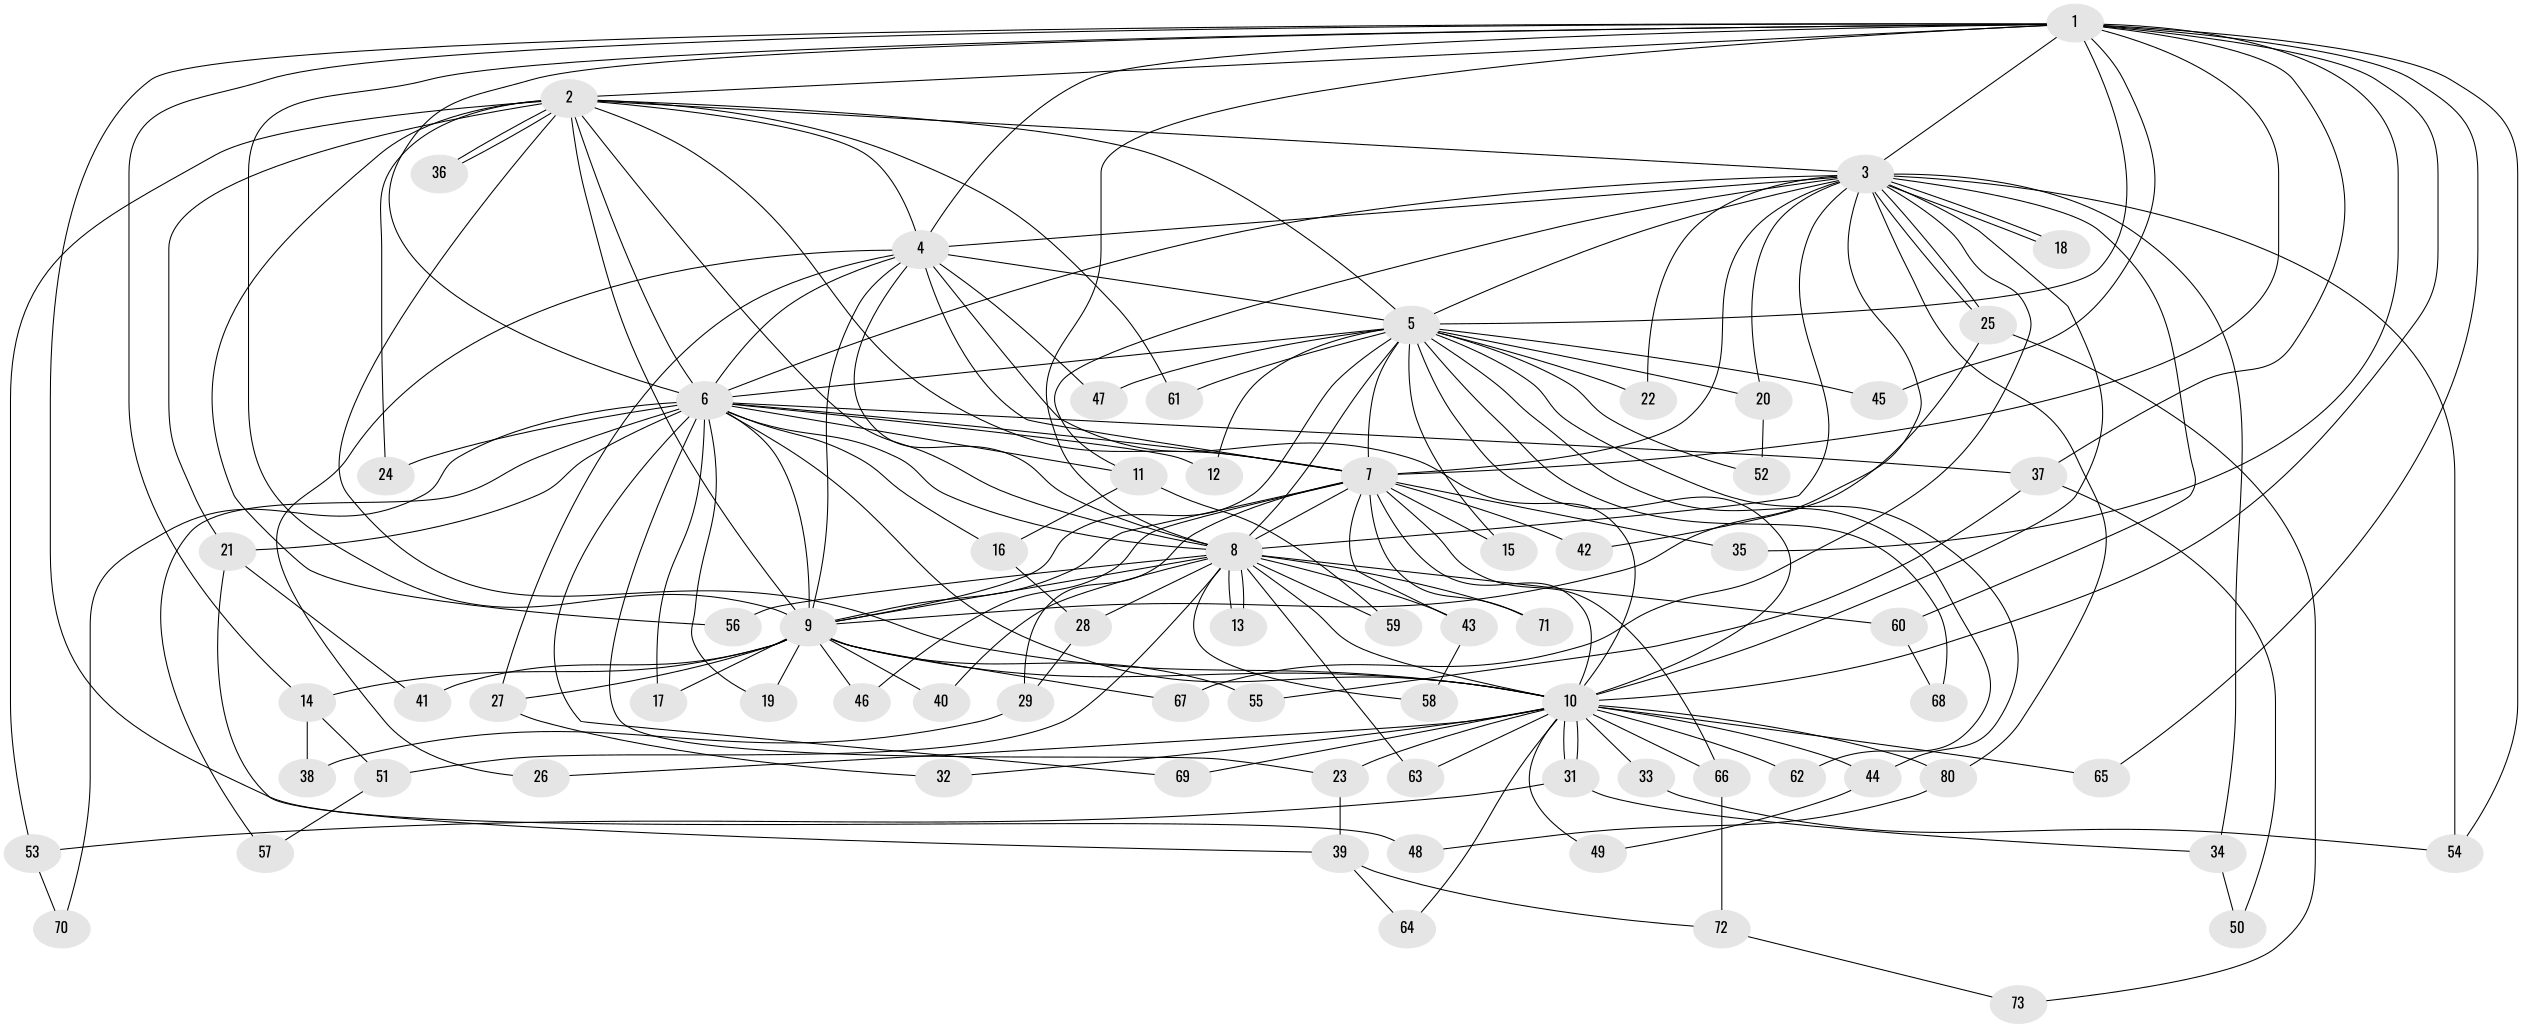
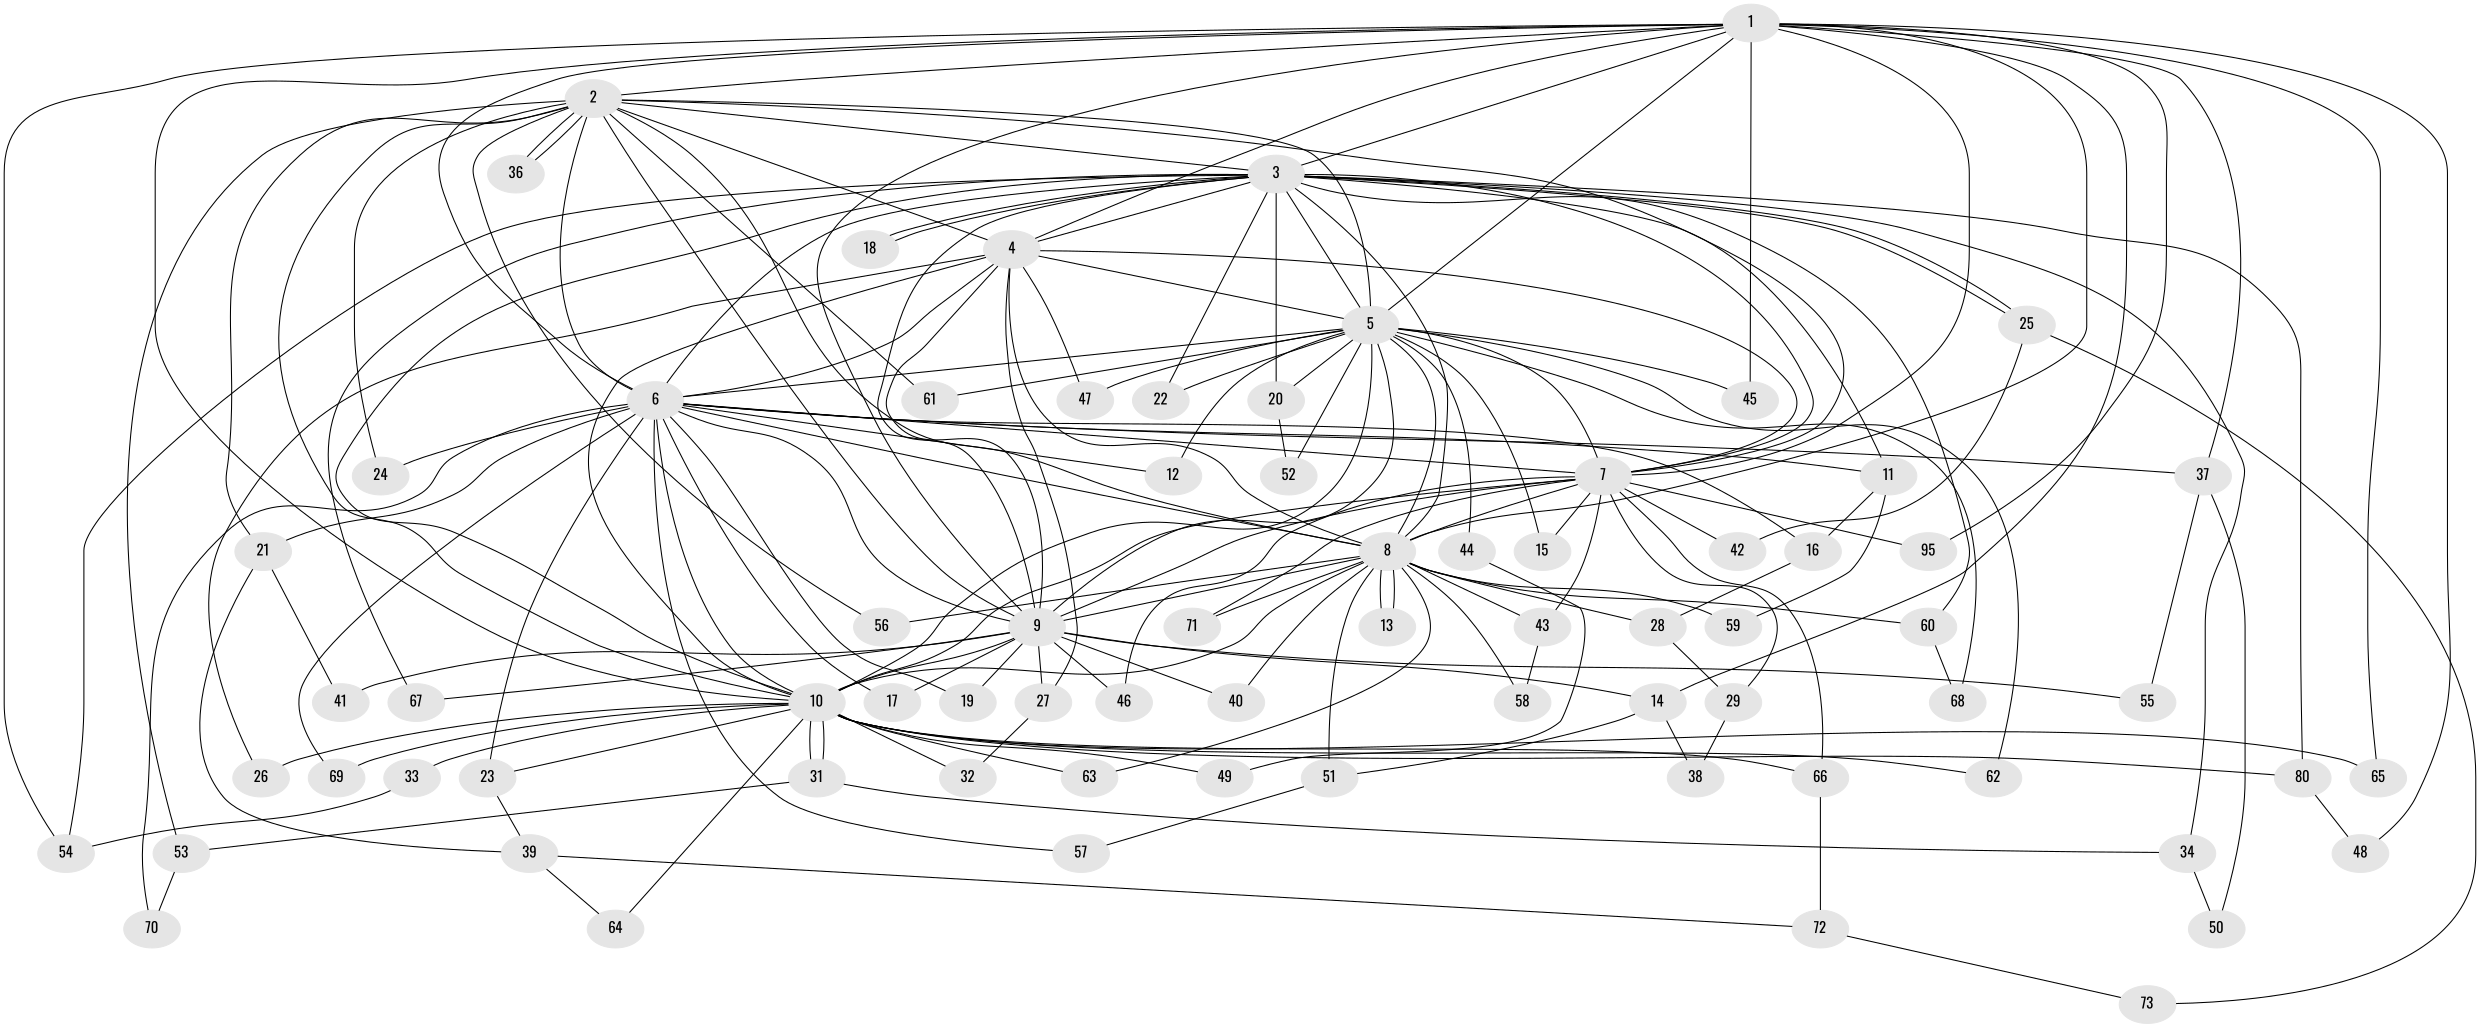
  graph {
    fontname=Oswald
    node [color=gray90 fontname=Oswald style=filled]
    edge [fontname=Oswald]
    1
    2
    3
    4
    5
    6
    7
    8
    9
    10
    14
-   35
+   35 [label=95]
    37
    45
    48
    54
    65
    21
    24
    36
    53
    56
    61
    11
    18
    20
    22
    25
    n29 [label=80]
    34
    60
    67
    26
    27
    47
    12
    15
    44
    52
    62
    68
    16
    17
    19
    23
    57
    69
    70
    29
    42
    43
    46
    66
    71
    13
    28
    40
    51
    58
    59
    63
    41
    55
    33
    31
    32
    49
    64
    38
    50
    39
    73
    72
    1 -- 2
    1 -- 3
    1 -- 4
    1 -- 5
    1 -- 6
    1 -- 7
    1 -- 8
    1 -- 9
    1 -- 10
    1 -- 14
    1 -- 35
    1 -- 37
    1 -- 45
    1 -- 48
    1 -- 54
    1 -- 65
    2 -- 3
    2 -- 4
    2 -- 5
    2 -- 6
    2 -- 7
    2 -- 8
    2 -- 9
    2 -- 10
    2 -- 21
    2 -- 24
    2 -- 36
    2 -- 36
    2 -- 53
    2 -- 56
    2 -- 61
    3 -- 4
    3 -- 5
    3 -- 6
    3 -- 7
    3 -- 8
    3 -- 9
    3 -- 10
    3 -- 54
    3 -- 11
    3 -- 18
    3 -- 18
    3 -- 20
    3 -- 22
    3 -- 25
    3 -- 25
    3 -- n29
    3 -- 34
    3 -- 60
    3 -- 67
    4 -- 5
    4 -- 6
    4 -- 7
    4 -- 8
    4 -- 9
    4 -- 10
    4 -- 26
    4 -- 27
    4 -- 47
    5 -- 6
    5 -- 7
    5 -- 8
    5 -- 9
    5 -- 10
    5 -- 45
    5 -- 61
    5 -- 20
    5 -- 22
    5 -- 47
    5 -- 12
    5 -- 15
    5 -- 44
    5 -- 52
    5 -- 62
    5 -- 68
    6 -- 7
    6 -- 8
    6 -- 9
    6 -- 10
    6 -- 37
    6 -- 21
    6 -- 24
    6 -- 11
    6 -- 12
    6 -- 16
    6 -- 17
    6 -- 19
    6 -- 23
    6 -- 57
    6 -- 69
    6 -- 70
    7 -- 8
    7 -- 9
    7 -- 10
    7 -- 35
    7 -- 15
    7 -- 29
    7 -- 42
    7 -- 43
    7 -- 46
    7 -- 66
    7 -- 71
    8 -- 9
    8 -- 10
    8 -- 56
    8 -- 60
    8 -- 43
    8 -- 71
    8 -- 13
    8 -- 13
    8 -- 28
    8 -- 40
    8 -- 51
    8 -- 58
    8 -- 59
    8 -- 63
    9 -- 10
    9 -- 14
    9 -- 67
    9 -- 27
    9 -- 17
    9 -- 19
    9 -- 46
    9 -- 40
    9 -- 41
    9 -- 55
    10 -- 65
    10 -- n29
    10 -- 26
-   10 -- 44
    10 -- 62
    10 -- 23
    10 -- 69
    10 -- 66
    10 -- 63
    10 -- 33
    10 -- 31
    10 -- 31
    10 -- 32
    10 -- 49
    10 -- 64
    14 -- 51
    14 -- 38
    37 -- 55
    37 -- 50
    21 -- 41
    21 -- 39
    53 -- 70
    11 -- 16
    11 -- 59
    20 -- 52
    25 -- 42
    25 -- 73
    n29 -- 48
    34 -- 50
    60 -- 68
    27 -- 32
    44 -- 49
    16 -- 28
    23 -- 39
    29 -- 38
    43 -- 58
    66 -- 72
    28 -- 29
    51 -- 57
    33 -- 54
    31 -- 53
    31 -- 34
    39 -- 64
    39 -- 72
    72 -- 73
  }
